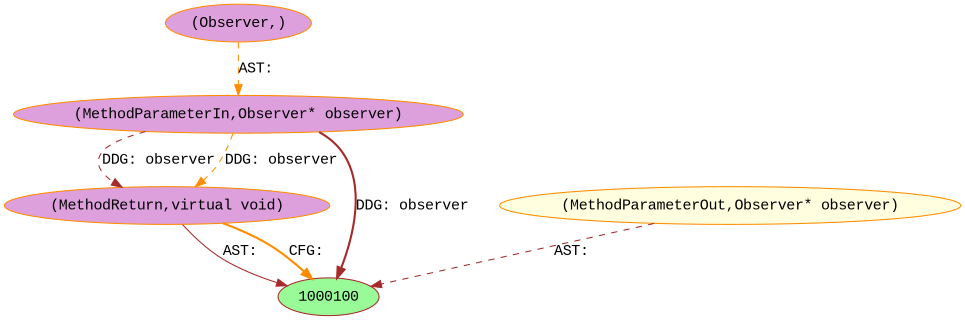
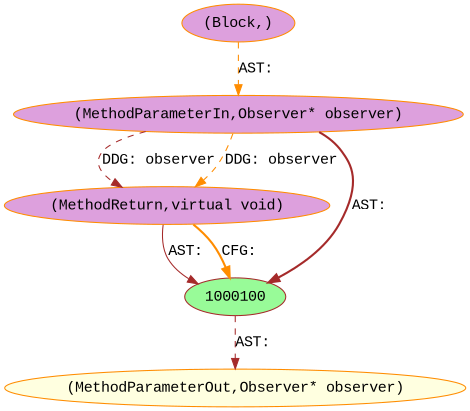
  digraph {
    fontname="Liberation Mono"
    node [color=darkorange fillcolor=plum fontname="Liberation Mono" style=filled]
    edge [color=brown fontname="Liberation Mono" style=dashed]
    n1 [label="(MethodReturn,virtual void)"]
    1000100 [color=brown fillcolor=palegreen]
    n3 [label="(MethodParameterIn,Observer* observer)"]
    n4 [fillcolor=lightyellow label="(MethodParameterOut,Observer* observer)"]
-   n5 [label="(Observer,)"]
+   n5 [label="(Block,)"]
    n1 -> 1000100 [label="AST: " style=solid]
    n1 -> 1000100 [color=darkorange label="CFG: " style=bold]
    n3 -> n1 [label="DDG: observer"]
    n3 -> n1 [color=darkorange label="DDG: observer"]
-   n3 -> 1000100 [label="DDG: observer" style=bold]
-   n4 -> 1000100 [label="AST: "]
+   n3 -> 1000100 [label="AST: " style=bold]
+   1000100 -> n4 [label="AST: "]
    n5 -> n3 [color=darkorange label="AST: "]
  }
